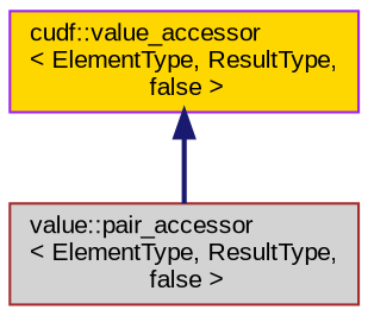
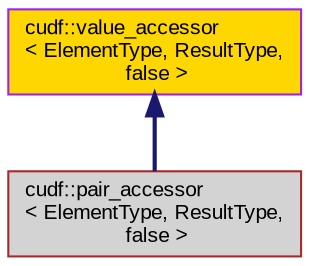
  digraph {
    fontname="Liberation Sans"
    node [fontname="Liberation Sans" fontsize=10 shape=record style=filled]
    n1 [color=purple fillcolor=gold fontcolor=black height=0.2 label="cudf::value_accessor\l\< ElementType, ResultType,\l false \>" width=0.4]
-   n2 [color=brown fillcolor=lightgrey height=0.2 label="value::pair_accessor\l\< ElementType, ResultType,\l false \>" width=0.4]
+   n2 [color=brown fillcolor=lightgrey height=0.2 label="cudf::pair_accessor\l\< ElementType, ResultType,\l false \>" width=0.4]
    n1 -> n2 [color=midnightblue dir=back fontname="Liberation Sans" fontsize=10 labelfontname=Helvetica labelfontsize=10 style=bold]
  }
